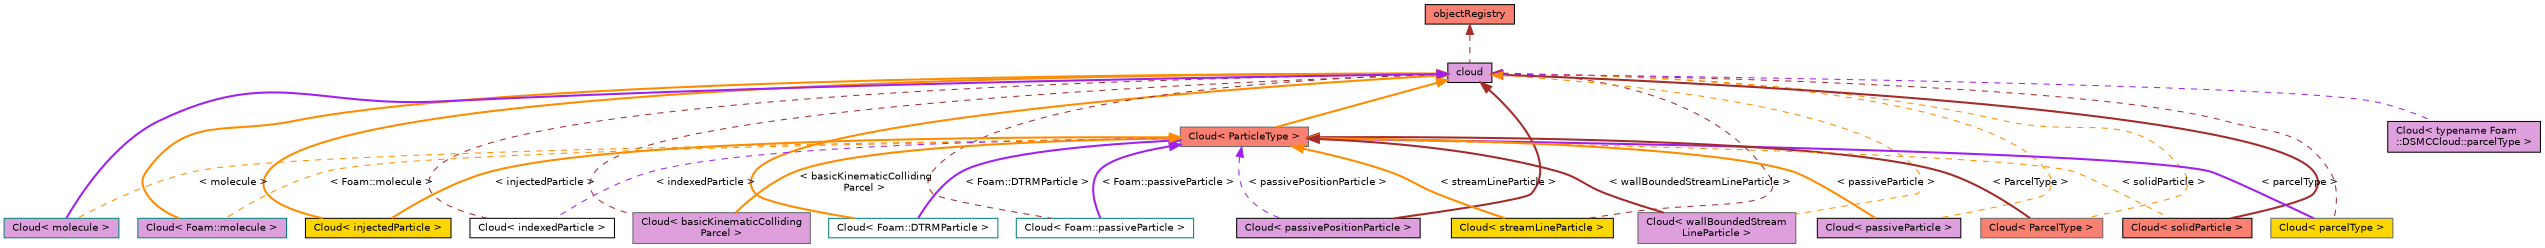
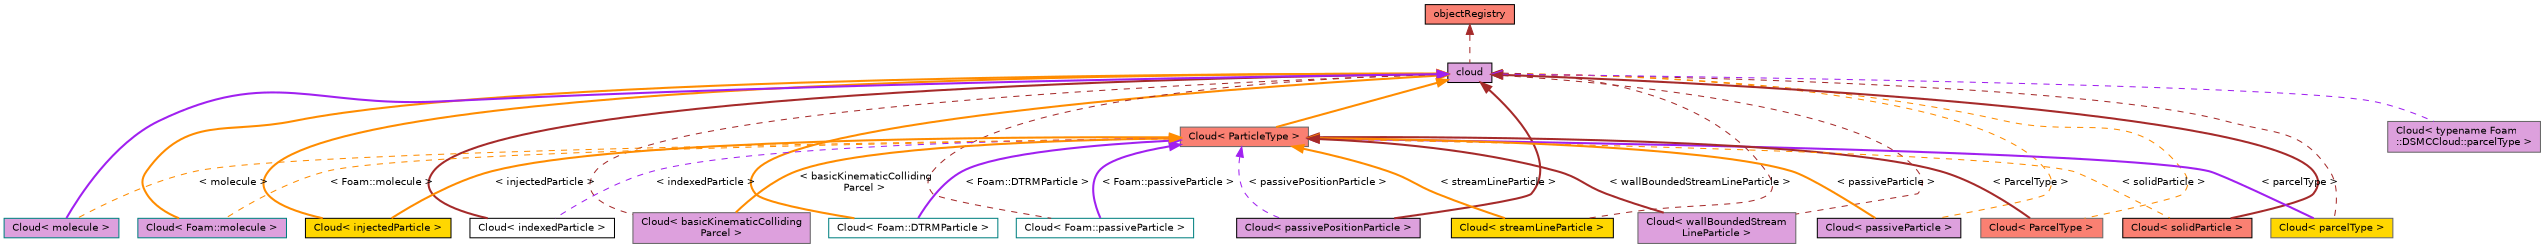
  digraph {
    rankdir=TB
    node [color=black fillcolor=plum fontname=Helvetica fontsize=10 shape=record style=filled]
    edge [color=darkorange dir=back fontname=Helvetica fontsize=10 labelfontname=Helvetica labelfontsize=10 style=bold]
    n1 [fontcolor=black height=0.2 label=cloud width=0.4]
    n2 [color=gray40 height=0.2 label="Cloud\< basicKinematicColliding\lParcel \>" width=0.4]
    n3 [color=teal fillcolor=white height=0.2 label="Cloud\< Foam::DTRMParticle \>" width=0.4]
    n4 [color=teal height=0.2 label="Cloud\< Foam::molecule \>" width=0.4]
    n5 [color=teal fillcolor=white height=0.2 label="Cloud\< Foam::passiveParticle \>" width=0.4]
    n6 [fillcolor=white height=0.2 label="Cloud\< indexedParticle \>" width=0.4]
    n7 [fillcolor=gold height=0.2 label="Cloud\< injectedParticle \>" width=0.4]
    n8 [color=teal height=0.2 label="Cloud\< molecule \>" width=0.4]
    n9 [color=gray40 fillcolor=gold height=0.2 label="Cloud\< parcelType \>" width=0.4]
    n10 [color=gray40 fillcolor=salmon height=0.2 label="Cloud\< ParcelType \>" width=0.4]
    n11 [height=0.2 label="Cloud\< passiveParticle \>" width=0.4]
    n12 [height=0.2 label="Cloud\< passivePositionParticle \>" width=0.4]
    n13 [fillcolor=salmon height=0.2 label="Cloud\< solidParticle \>" width=0.4]
    n14 [fillcolor=gold height=0.2 label="Cloud\< streamLineParticle \>" width=0.4]
-   n15 [height=0.2 label="Cloud\< typename Foam\l::DSMCCloud::parcelType \>" width=0.4]
+   n15 [color=gray40 height=0.2 label="Cloud\< typename Foam\l::DSMCCloud::parcelType \>" width=0.4]
    n16 [color=gray40 height=0.2 label="Cloud\< wallBoundedStream\lLineParticle \>" width=0.4]
    n17 [color=gray40 fillcolor=salmon height=0.2 label="Cloud\< ParticleType \>" width=0.4]
    n18 [fillcolor=salmon height=0.2 label=objectRegistry width=0.4]
    n1 -> n2 [color=brown style=dashed]
    n1 -> n3
    n1 -> n4
    n1 -> n5 [color=brown style=dashed]
-   n1 -> n6 [color=brown style=dashed]
+   n1 -> n6 [color=brown]
    n1 -> n7
    n1 -> n8 [color=purple]
    n1 -> n9 [color=brown style=dashed]
    n1 -> n10 [style=dashed]
    n1 -> n11 [style=dashed]
    n1 -> n12 [color=brown]
    n1 -> n13 [color=brown]
    n1 -> n14 [color=brown style=dashed]
    n1 -> n15 [color=purple style=dashed]
-   n1 -> n16 [style=dashed]
+   n1 -> n16 [color=brown style=dashed]
    n1 -> n17
    n17 -> n2 [label=" \< basicKinematicColliding\lParcel \>"]
    n17 -> n3 [color=purple label=" \< Foam::DTRMParticle \>"]
    n17 -> n4 [label=" \< Foam::molecule \>" style=dashed]
    n17 -> n5 [color=purple label=" \< Foam::passiveParticle \>"]
    n17 -> n6 [color=purple label=" \< indexedParticle \>" style=dashed]
    n17 -> n7 [label=" \< injectedParticle \>"]
    n17 -> n8 [label=" \< molecule \>" style=dashed]
    n17 -> n9 [color=purple label=" \< parcelType \>"]
    n17 -> n10 [color=brown label=" \< ParcelType \>"]
    n17 -> n11 [label=" \< passiveParticle \>"]
    n17 -> n12 [color=purple label=" \< passivePositionParticle \>" style=dashed]
    n17 -> n13 [label=" \< solidParticle \>" style=dashed]
    n17 -> n14 [label=" \< streamLineParticle \>"]
    n17 -> n16 [color=brown label=" \< wallBoundedStreamLineParticle \>"]
    n18 -> n1 [color=brown style=dashed]
  }
